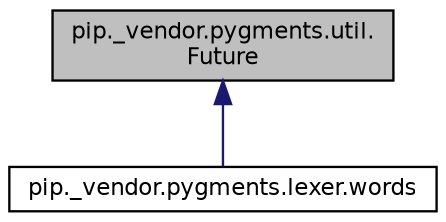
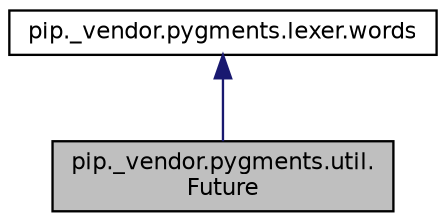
  digraph {
    node [color=black fontname=Helvetica fontsize=10 shape=record style=filled]
    n1 [fillcolor=grey75 fontcolor=black height=0.2 label="pip._vendor.pygments.util.\lFuture" width=0.4]
    n2 [fillcolor=white height=0.2 label="pip._vendor.pygments.lexer.words" width=0.4]
-   n1 -> n2 [color=midnightblue dir=back fontname=Helvetica fontsize=10 labelfontname=Helvetica labelfontsize=10 style=solid]
+   n2 -> n1 [color=midnightblue dir=back fontname=Helvetica fontsize=10 labelfontname=Helvetica labelfontsize=10 style=solid]
  }
